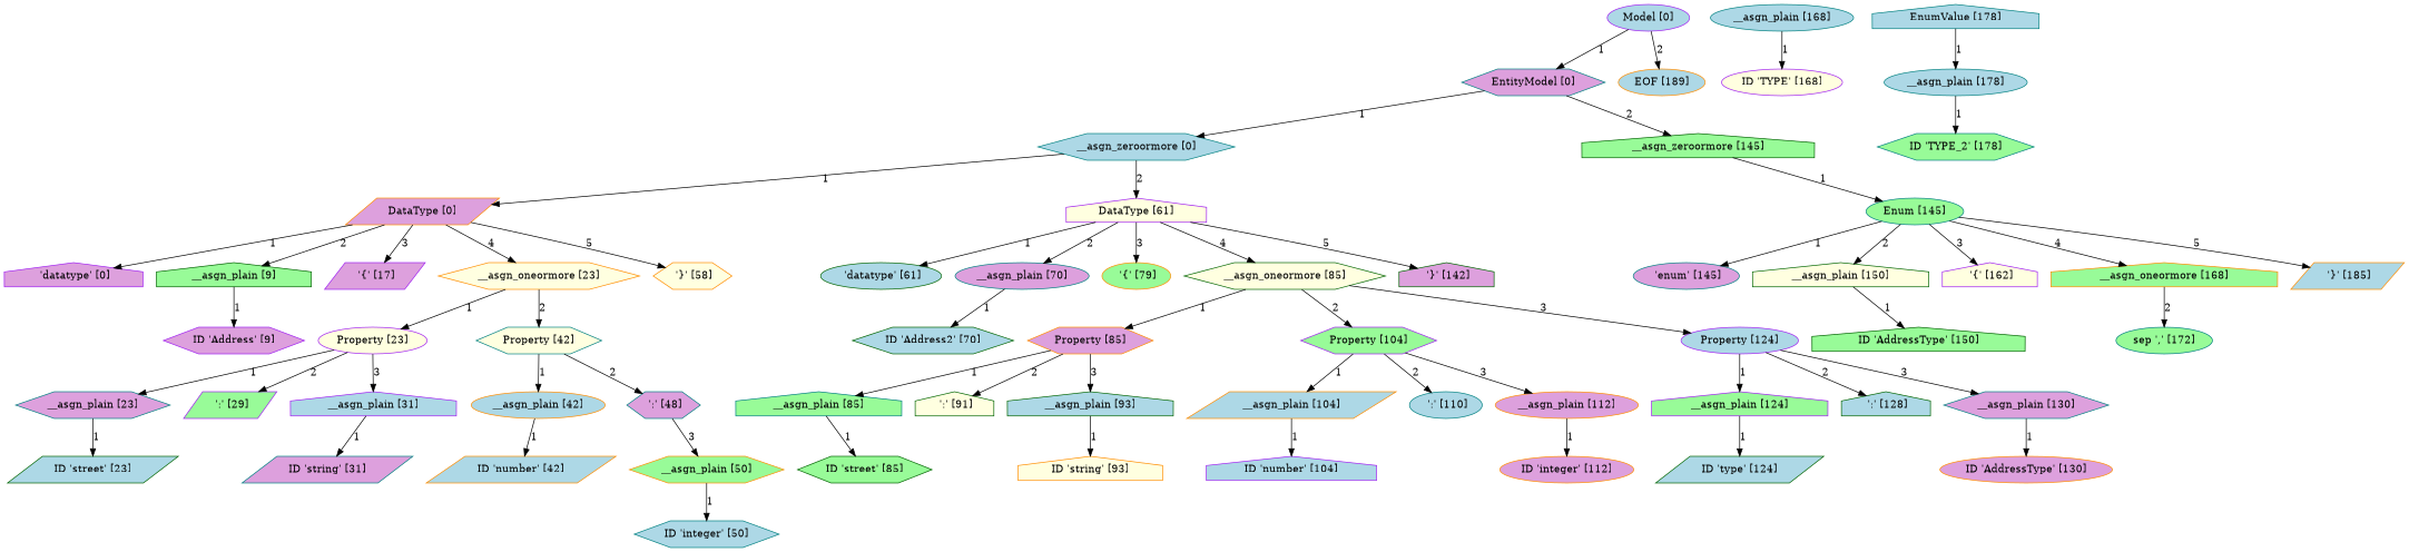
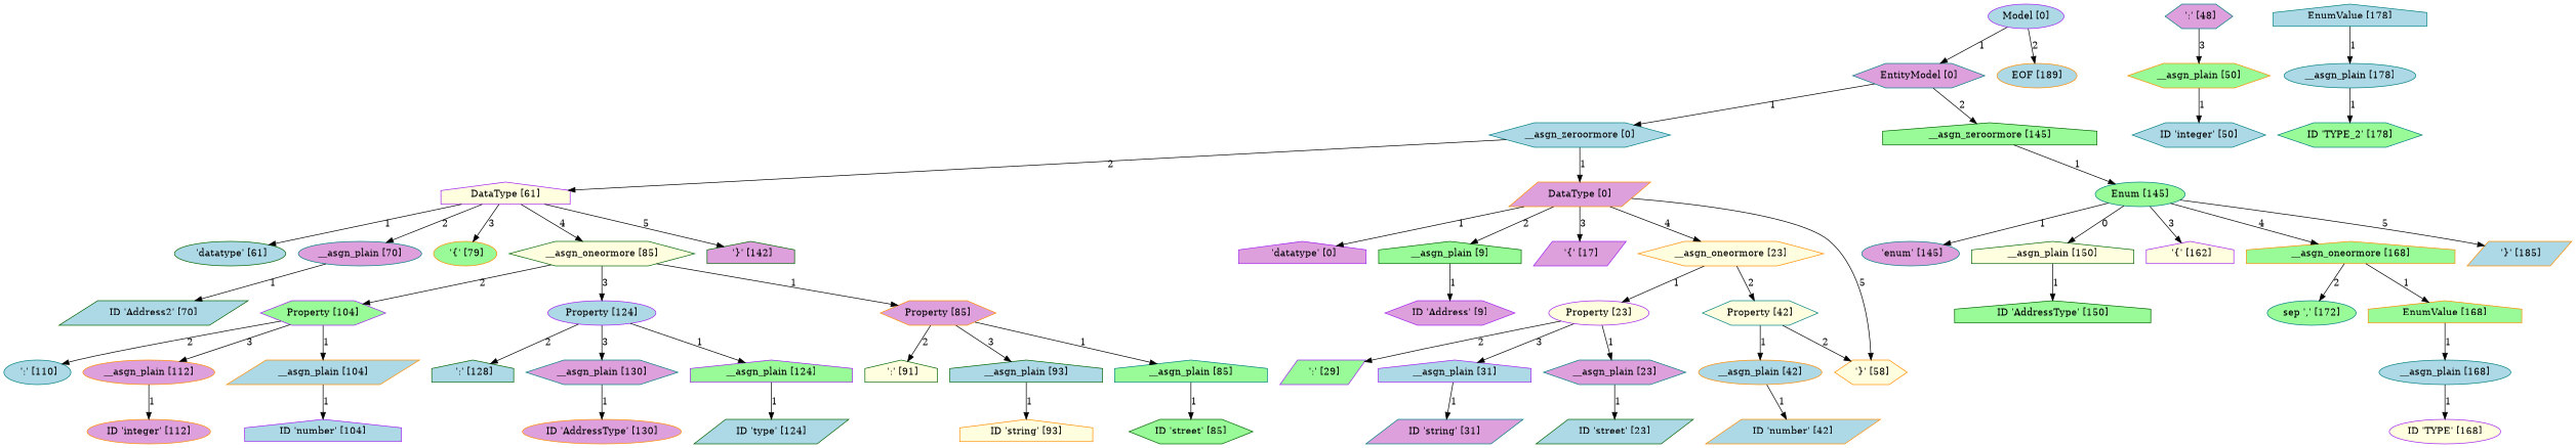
  digraph {
    node [color=teal fillcolor=lightblue shape=house style=filled]
    n1 [color=purple label="Model [0]" shape=ellipse]
    n2 [fillcolor=plum label="EntityModel [0]" shape=hexagon]
    n3 [color=darkorange label="EOF [189]" shape=ellipse]
    n4 [label="__asgn_zeroormore [0]" shape=hexagon]
    n5 [color=darkgreen fillcolor=palegreen label="__asgn_zeroormore [145]"]
    n6 [color=darkorange fillcolor=plum label="DataType [0]" shape=parallelogram]
    n7 [color=purple fillcolor=lightyellow label="DataType [61]"]
    n8 [fillcolor=palegreen label="Enum [145]" shape=ellipse]
    n9 [color=purple fillcolor=plum label=" 'datatype' [0]"]
    n10 [color=darkgreen fillcolor=palegreen label="__asgn_plain [9]"]
    n11 [color=purple fillcolor=plum label=" '{' [17]" shape=parallelogram]
    n12 [color=darkorange fillcolor=lightyellow label="__asgn_oneormore [23]" shape=hexagon]
    n13 [color=darkorange fillcolor=lightyellow label=" '}' [58]" shape=hexagon]
    n14 [color=darkgreen label=" 'datatype' [61]" shape=ellipse]
    n15 [fillcolor=plum label="__asgn_plain [70]" shape=ellipse]
    n16 [color=darkorange fillcolor=palegreen label=" '{' [79]" shape=ellipse]
    n17 [color=darkgreen fillcolor=lightyellow label="__asgn_oneormore [85]" shape=hexagon]
    n18 [color=darkgreen fillcolor=plum label=" '}' [142]"]
    n19 [color=purple fillcolor=plum label="ID 'Address' [9]" shape=hexagon]
    n20 [color=purple fillcolor=lightyellow label="Property [23]" shape=ellipse]
    n21 [fillcolor=lightyellow label="Property [42]" shape=hexagon]
    n22 [fillcolor=plum label="__asgn_plain [23]" shape=hexagon]
    n23 [color=purple fillcolor=palegreen label=" ':' [29]" shape=parallelogram]
    n24 [color=purple label="__asgn_plain [31]"]
    n25 [color=darkorange label="__asgn_plain [42]" shape=ellipse]
    n26 [fillcolor=plum label=" ':' [48]" shape=hexagon]
    n27 [color=darkgreen label="ID 'street' [23]" shape=parallelogram]
    n28 [fillcolor=plum label="ID 'string' [31]" shape=parallelogram]
    n29 [color=darkorange label="ID 'number' [42]" shape=parallelogram]
    n30 [color=darkorange fillcolor=palegreen label="__asgn_plain [50]" shape=hexagon]
    n31 [label="ID 'integer' [50]" shape=hexagon]
-   n32 [color=darkgreen label="ID 'Address2' [70]" shape=hexagon]
+   n32 [color=darkgreen label="ID 'Address2' [70]" shape=parallelogram]
    n33 [color=darkorange fillcolor=plum label="Property [85]" shape=hexagon]
    n34 [color=purple fillcolor=palegreen label="Property [104]" shape=hexagon]
    n35 [color=purple label="Property [124]" shape=ellipse]
    n36 [fillcolor=palegreen label="__asgn_plain [85]"]
    n37 [color=darkgreen fillcolor=lightyellow label=" ':' [91]"]
    n38 [color=darkgreen label="__asgn_plain [93]"]
    n39 [color=darkorange label="__asgn_plain [104]" shape=parallelogram]
    n40 [label=" ':' [110]" shape=ellipse]
    n41 [color=darkorange fillcolor=plum label="__asgn_plain [112]" shape=ellipse]
    n42 [color=purple fillcolor=palegreen label="__asgn_plain [124]"]
    n43 [color=darkgreen label=" ':' [128]"]
    n44 [fillcolor=plum label="__asgn_plain [130]" shape=hexagon]
    n45 [color=darkgreen fillcolor=palegreen label="ID 'street' [85]" shape=hexagon]
    n46 [color=darkorange fillcolor=lightyellow label="ID 'string' [93]"]
    n47 [color=purple label="ID 'number' [104]"]
    n48 [color=darkorange fillcolor=plum label="ID 'integer' [112]" shape=ellipse]
    n49 [color=darkgreen label="ID 'type' [124]" shape=parallelogram]
    n50 [color=darkorange fillcolor=plum label="ID 'AddressType' [130]" shape=ellipse]
    n51 [fillcolor=plum label=" 'enum' [145]" shape=ellipse]
    n52 [color=darkgreen fillcolor=lightyellow label="__asgn_plain [150]"]
    n53 [color=purple fillcolor=lightyellow label=" '{' [162]"]
    n54 [color=darkorange fillcolor=palegreen label="__asgn_oneormore [168]"]
    n55 [color=darkorange label=" '}' [185]" shape=parallelogram]
    n56 [color=darkgreen fillcolor=palegreen label="ID 'AddressType' [150]"]
+   n57 [color=darkorange fillcolor=palegreen label="EnumValue [168]"]
    n58 [fillcolor=palegreen label="sep ',' [172]" shape=ellipse]
    n59 [label="__asgn_plain [168]" shape=ellipse]
    n60 [label="EnumValue [178]"]
    n61 [label="__asgn_plain [178]" shape=ellipse]
    n62 [color=purple fillcolor=lightyellow label="ID 'TYPE' [168]" shape=ellipse]
    n63 [fillcolor=palegreen label="ID 'TYPE_2' [178]" shape=hexagon]
    n1 -> n2 [label=1]
    n1 -> n3 [label=2]
    n2 -> n4 [label=1]
    n2 -> n5 [label=2]
    n4 -> n6 [label=1]
    n4 -> n7 [label=2]
    n5 -> n8 [label=1]
    n6 -> n9 [label=1]
    n6 -> n10 [label=2]
    n6 -> n11 [label=3]
    n6 -> n12 [label=4]
    n6 -> n13 [label=5]
    n7 -> n14 [label=1]
    n7 -> n15 [label=2]
    n7 -> n16 [label=3]
    n7 -> n17 [label=4]
    n7 -> n18 [label=5]
    n8 -> n51 [label=1]
-   n8 -> n52 [label=2]
+   n8 -> n52 [label=0]
    n8 -> n53 [label=3]
    n8 -> n54 [label=4]
    n8 -> n55 [label=5]
    n10 -> n19 [label=1]
    n12 -> n20 [label=1]
    n12 -> n21 [label=2]
    n15 -> n32 [label=1]
    n17 -> n33 [label=1]
    n17 -> n34 [label=2]
    n17 -> n35 [label=3]
    n20 -> n22 [label=1]
    n20 -> n23 [label=2]
    n20 -> n24 [label=3]
    n21 -> n25 [label=1]
-   n21 -> n26 [label=2]
+   n21 -> n13 [label=2]
    n22 -> n27 [label=1]
    n24 -> n28 [label=1]
    n25 -> n29 [label=1]
    n26 -> n30 [label=3]
    n30 -> n31 [label=1]
    n33 -> n36 [label=1]
    n33 -> n37 [label=2]
    n33 -> n38 [label=3]
    n34 -> n39 [label=1]
    n34 -> n40 [label=2]
    n34 -> n41 [label=3]
    n35 -> n42 [label=1]
    n35 -> n43 [label=2]
    n35 -> n44 [label=3]
    n36 -> n45 [label=1]
    n38 -> n46 [label=1]
    n39 -> n47 [label=1]
    n41 -> n48 [label=1]
    n42 -> n49 [label=1]
    n44 -> n50 [label=1]
    n52 -> n56 [label=1]
+   n54 -> n57 [label=1]
    n54 -> n58 [label=2]
+   n57 -> n59 [label=1]
    n59 -> n62 [label=1]
    n60 -> n61 [label=1]
    n61 -> n63 [label=1]
  }
